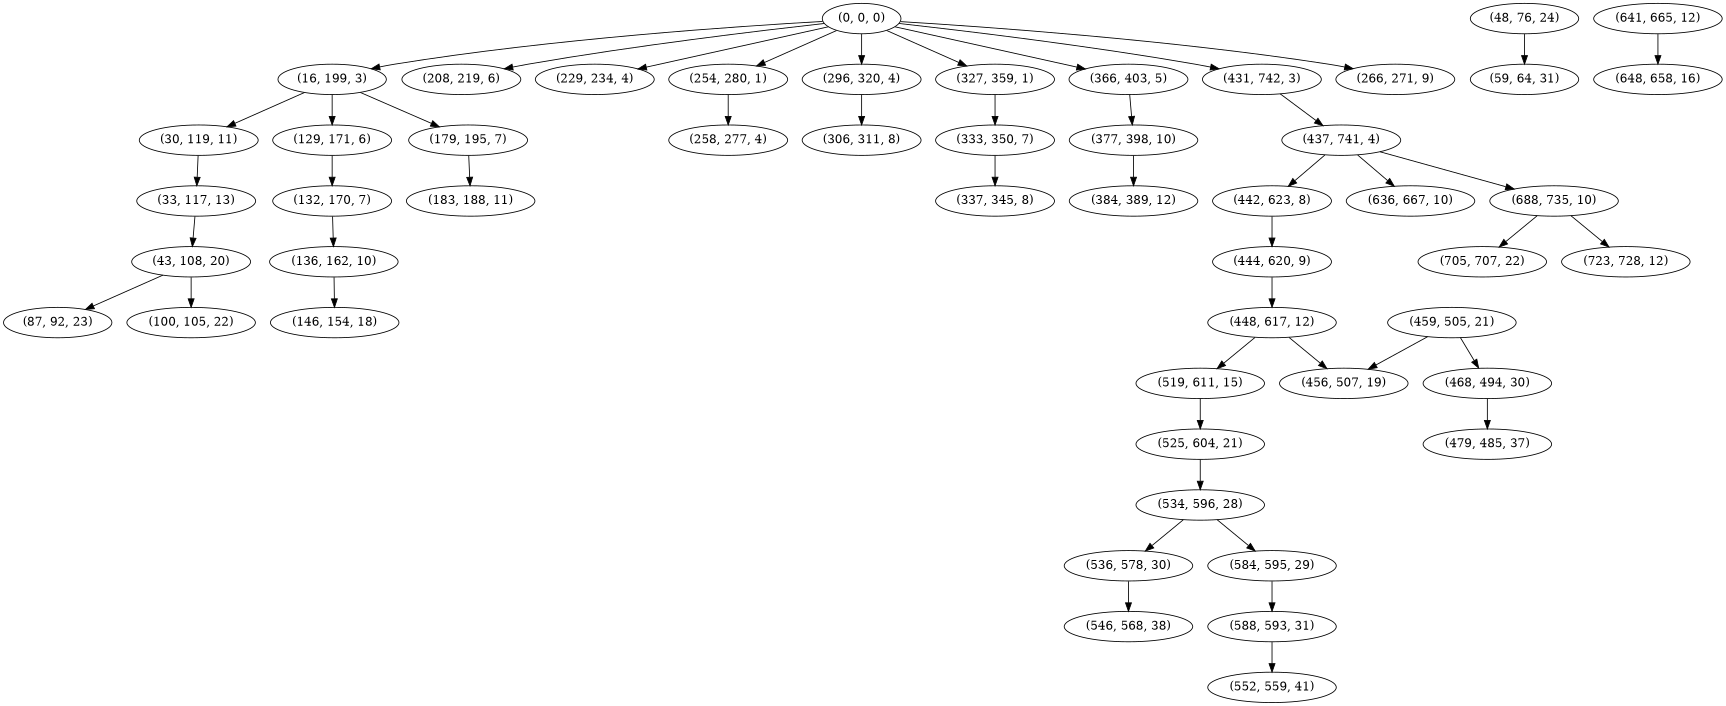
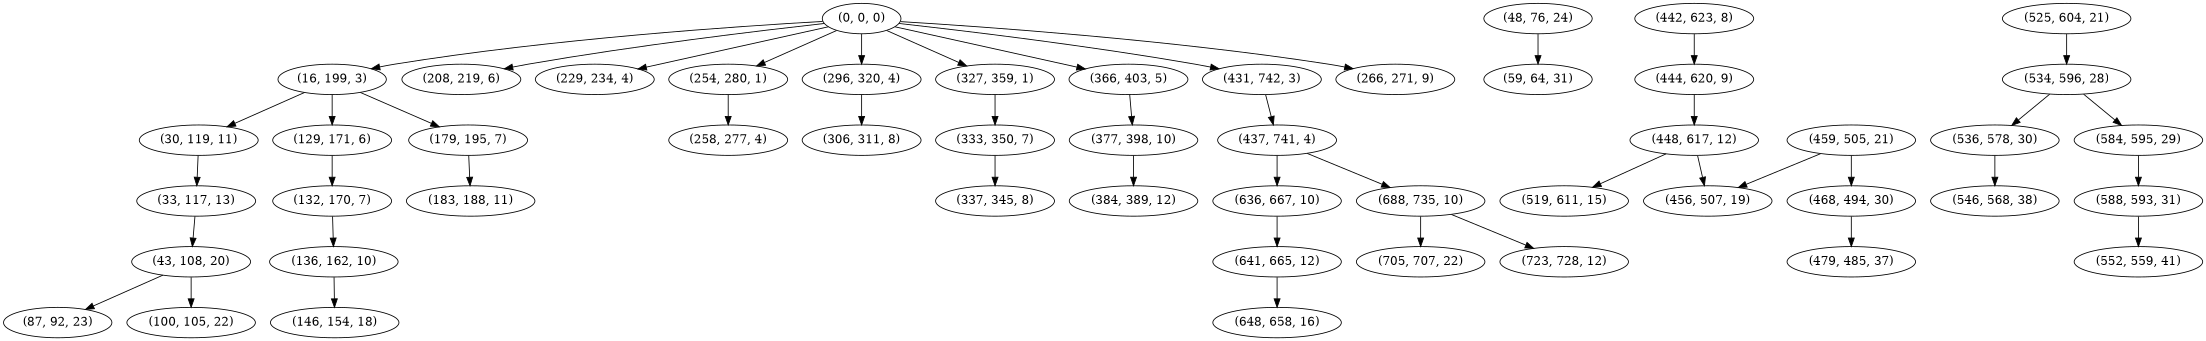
  digraph {
    "(0, 0, 0)"
    "(16, 199, 3)"
    "(208, 219, 6)"
    "(229, 234, 4)"
    "(254, 280, 1)"
    "(296, 320, 4)"
    "(327, 359, 1)"
    "(366, 403, 5)"
    "(431, 742, 3)"
    "(266, 271, 9)"
    "(30, 119, 11)"
    "(129, 171, 6)"
    "(179, 195, 7)"
    "(258, 277, 4)"
    "(306, 311, 8)"
    "(333, 350, 7)"
    "(377, 398, 10)"
    "(437, 741, 4)"
    "(33, 117, 13)"
    "(132, 170, 7)"
    "(183, 188, 11)"
    "(43, 108, 20)"
    "(87, 92, 23)"
    "(100, 105, 22)"
    "(48, 76, 24)"
    "(59, 64, 31)"
    "(136, 162, 10)"
    "(146, 154, 18)"
    "(337, 345, 8)"
    "(384, 389, 12)"
    "(442, 623, 8)"
    "(636, 667, 10)"
    "(688, 735, 10)"
    "(444, 620, 9)"
    "(641, 665, 12)"
    n36 [label="(705, 707, 22)"]
    "(723, 728, 12)"
    "(448, 617, 12)"
    "(456, 507, 19)"
    "(519, 611, 15)"
    "(525, 604, 21)"
    "(459, 505, 21)"
    "(468, 494, 30)"
    "(479, 485, 37)"
    "(534, 596, 28)"
    "(536, 578, 30)"
    "(584, 595, 29)"
    "(546, 568, 38)"
    "(588, 593, 31)"
    "(552, 559, 41)"
    "(648, 658, 16)"
    "(0, 0, 0)" -> "(16, 199, 3)"
    "(0, 0, 0)" -> "(208, 219, 6)"
    "(0, 0, 0)" -> "(229, 234, 4)"
    "(0, 0, 0)" -> "(254, 280, 1)"
    "(0, 0, 0)" -> "(296, 320, 4)"
    "(0, 0, 0)" -> "(327, 359, 1)"
    "(0, 0, 0)" -> "(366, 403, 5)"
    "(0, 0, 0)" -> "(431, 742, 3)"
    "(0, 0, 0)" -> "(266, 271, 9)"
    "(16, 199, 3)" -> "(30, 119, 11)"
    "(16, 199, 3)" -> "(129, 171, 6)"
    "(16, 199, 3)" -> "(179, 195, 7)"
    "(254, 280, 1)" -> "(258, 277, 4)"
    "(296, 320, 4)" -> "(306, 311, 8)"
    "(327, 359, 1)" -> "(333, 350, 7)"
    "(366, 403, 5)" -> "(377, 398, 10)"
    "(431, 742, 3)" -> "(437, 741, 4)"
    "(30, 119, 11)" -> "(33, 117, 13)"
    "(129, 171, 6)" -> "(132, 170, 7)"
    "(179, 195, 7)" -> "(183, 188, 11)"
    "(333, 350, 7)" -> "(337, 345, 8)"
    "(377, 398, 10)" -> "(384, 389, 12)"
-   "(437, 741, 4)" -> "(442, 623, 8)"
    "(437, 741, 4)" -> "(636, 667, 10)"
    "(437, 741, 4)" -> "(688, 735, 10)"
    "(33, 117, 13)" -> "(43, 108, 20)"
    "(132, 170, 7)" -> "(136, 162, 10)"
    "(43, 108, 20)" -> "(87, 92, 23)"
    "(43, 108, 20)" -> "(100, 105, 22)"
    "(48, 76, 24)" -> "(59, 64, 31)"
    "(136, 162, 10)" -> "(146, 154, 18)"
    "(442, 623, 8)" -> "(444, 620, 9)"
+   "(636, 667, 10)" -> "(641, 665, 12)"
    "(688, 735, 10)" -> n36
    "(688, 735, 10)" -> "(723, 728, 12)"
    "(444, 620, 9)" -> "(448, 617, 12)"
    "(641, 665, 12)" -> "(648, 658, 16)"
    "(448, 617, 12)" -> "(456, 507, 19)"
    "(448, 617, 12)" -> "(519, 611, 15)"
-   "(519, 611, 15)" -> "(525, 604, 21)"
    "(525, 604, 21)" -> "(534, 596, 28)"
    "(459, 505, 21)" -> "(456, 507, 19)"
    "(459, 505, 21)" -> "(468, 494, 30)"
    "(468, 494, 30)" -> "(479, 485, 37)"
    "(534, 596, 28)" -> "(536, 578, 30)"
    "(534, 596, 28)" -> "(584, 595, 29)"
    "(536, 578, 30)" -> "(546, 568, 38)"
    "(584, 595, 29)" -> "(588, 593, 31)"
    "(588, 593, 31)" -> "(552, 559, 41)"
  }
